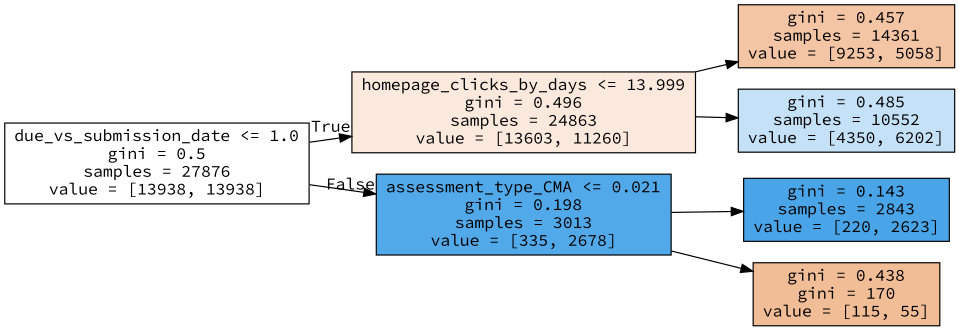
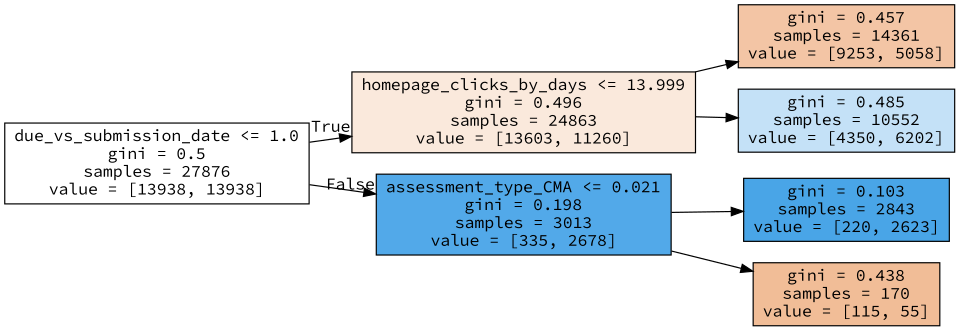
  digraph {
    fontname="Source Code Pro"
    rankdir=LR
    node [color=black fontname="Source Code Pro" shape=box style=filled]
    edge [fontname="Source Code Pro"]
    n1 [fillcolor="#e5813900" label="due_vs_submission_date <= 1.0\ngini = 0.5\nsamples = 27876\nvalue = [13938, 13938]"]
    n2 [fillcolor="#e581392c" label="homepage_clicks_by_days <= 13.999\ngini = 0.496\nsamples = 24863\nvalue = [13603, 11260]"]
    n3 [fillcolor="#399de5df" label="assessment_type_CMA <= 0.021\ngini = 0.198\nsamples = 3013\nvalue = [335, 2678]"]
    n4 [fillcolor="#e5813974" label="gini = 0.457\nsamples = 14361\nvalue = [9253, 5058]"]
    n5 [fillcolor="#399de54c" label="gini = 0.485\nsamples = 10552\nvalue = [4350, 6202]"]
-   n6 [fillcolor="#399de5ea" label="gini = 0.143\nsamples = 2843\nvalue = [220, 2623]"]
-   n7 [fillcolor="#e5813985" label="gini = 0.438\ngini = 170\nvalue = [115, 55]"]
+   n6 [fillcolor="#399de5ea" label="gini = 0.103\nsamples = 2843\nvalue = [220, 2623]"]
+   n7 [fillcolor="#e5813985" label="gini = 0.438\nsamples = 170\nvalue = [115, 55]"]
    n1 -> n2 [headlabel=True labelangle=45 labeldistance=2.5]
    n1 -> n3 [headlabel=False labelangle=-45 labeldistance=2.5]
    n2 -> n4
    n2 -> n5
    n3 -> n6
    n3 -> n7
  }
